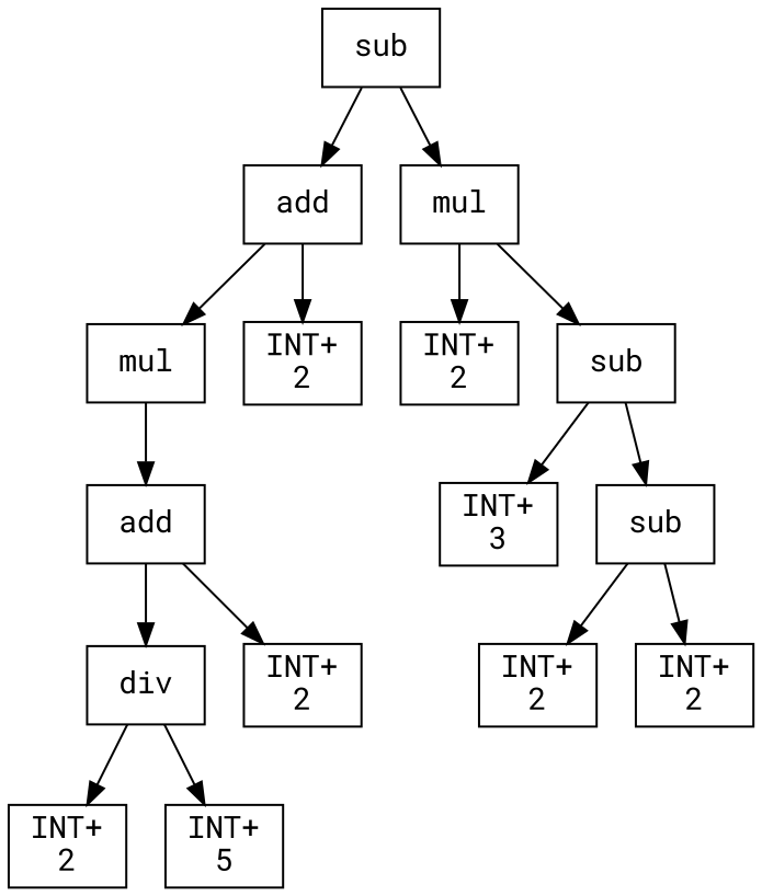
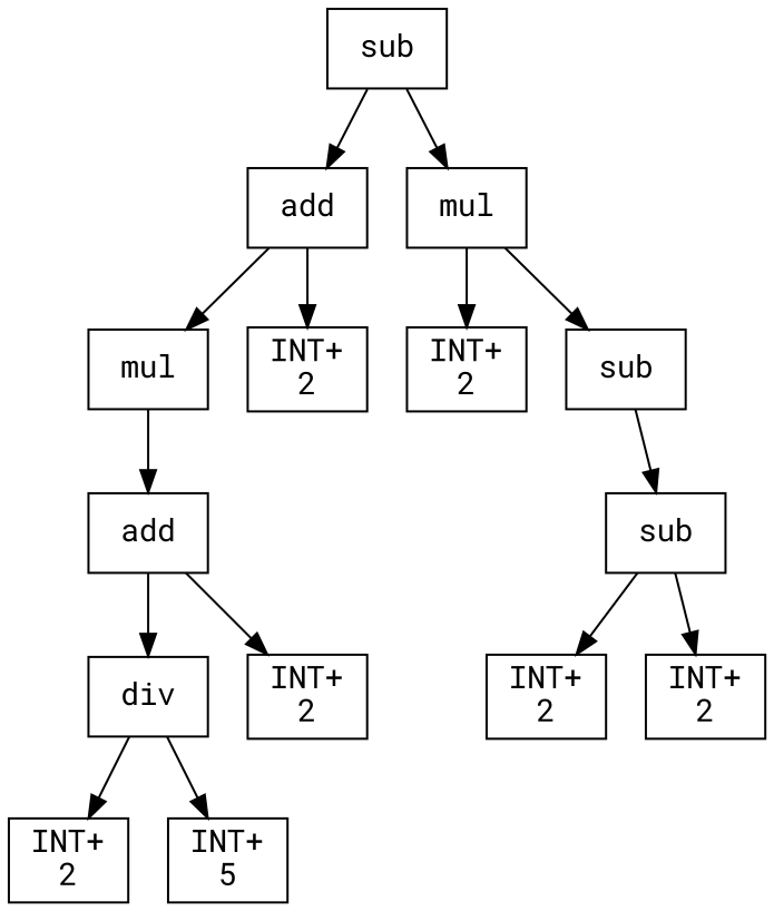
  digraph {
    fontname="Roboto Mono"
    node [fontname="Roboto Mono" shape=box]
    edge [fontname="Roboto Mono"]
    n1 [label=sub]
    n2 [label=add]
    n3 [label=mul]
    n4 [label=mul]
    n5 [label="INT+\n2"]
    n6 [label="INT+\n2"]
    n7 [label=sub]
    n8 [label=add]
    n9 [label=div]
    n10 [label="INT+\n2"]
    n11 [label="INT+\n2"]
    n12 [label="INT+\n5"]
-   n13 [label="INT+\n3"]
    n14 [label=sub]
    n15 [label="INT+\n2"]
    n16 [label="INT+\n2"]
    n1 -> n2
    n1 -> n3
    n2 -> n4
    n2 -> n5
    n3 -> n6
    n3 -> n7
    n4 -> n8
-   n7 -> n13
    n7 -> n14
    n8 -> n9
    n8 -> n10
    n9 -> n11
    n9 -> n12
    n14 -> n15
    n14 -> n16
  }
